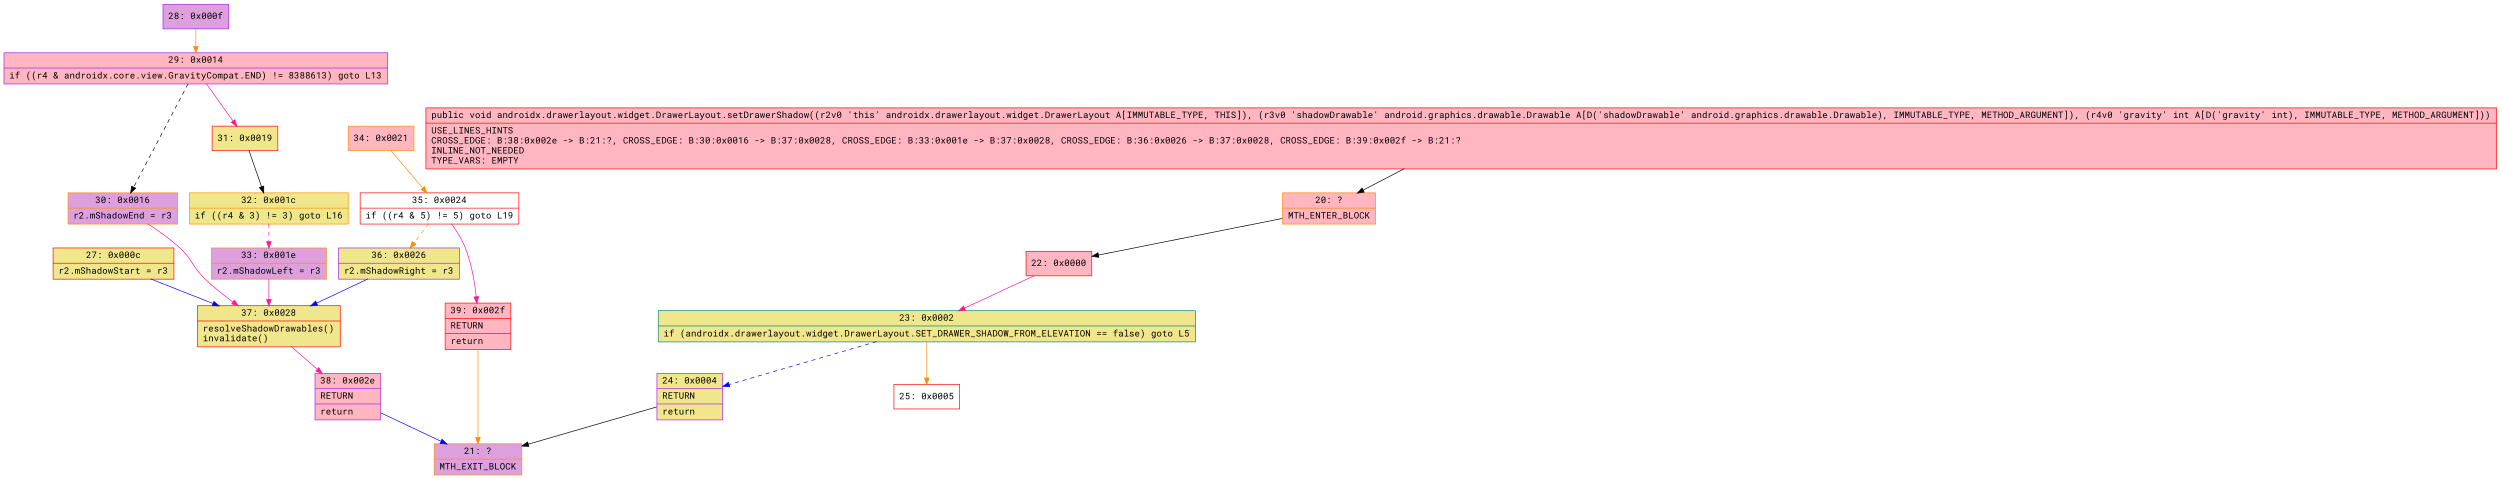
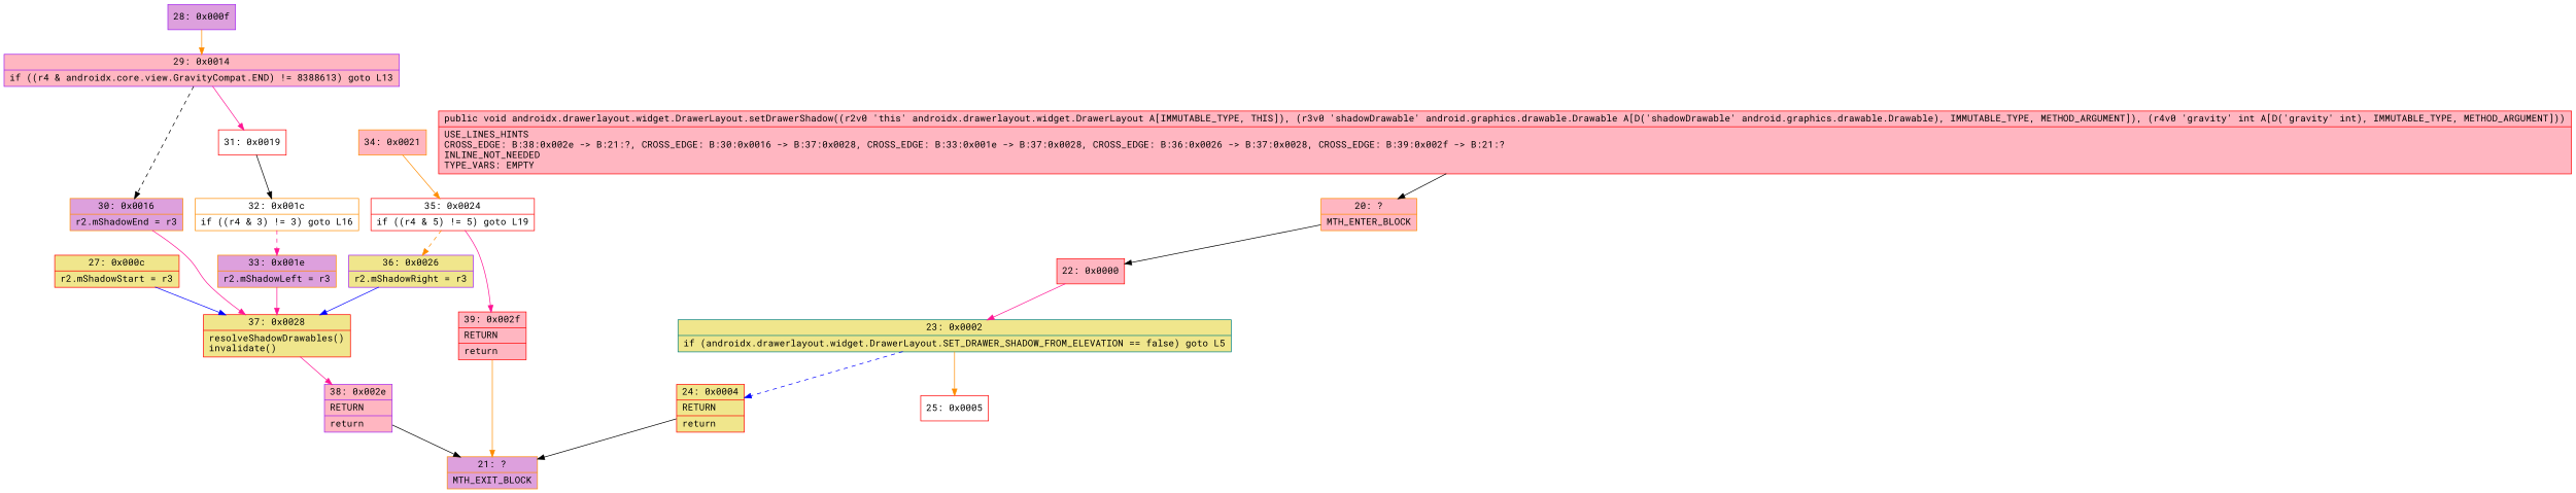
  digraph {
    fontname="Roboto Mono"
    node [color=red fillcolor=lightpink fontname="Roboto Mono" shape=record style=filled]
    edge [color=deeppink fontname="Roboto Mono"]
    n1 [color=darkorange label="{20\:\ ?|MTH_ENTER_BLOCK\l}"]
    n2 [label="{22\:\ 0x0000}"]
    n3 [color=teal fillcolor=khaki label="{23\:\ 0x0002|if (androidx.drawerlayout.widget.DrawerLayout.SET_DRAWER_SHADOW_FROM_ELEVATION == false) goto L5\l}"]
-   n4 [color=purple fillcolor=khaki label="{24\:\ 0x0004|RETURN\l|return\l}"]
+   n4 [fillcolor=khaki label="{24\:\ 0x0004|RETURN\l|return\l}"]
    n5 [fillcolor=white label="{25\:\ 0x0005}"]
    n6 [color=darkorange fillcolor=plum label="{21\:\ ?|MTH_EXIT_BLOCK\l}"]
    n7 [fillcolor=khaki label="{27\:\ 0x000c|r2.mShadowStart = r3\l}"]
    n8 [fillcolor=khaki label="{37\:\ 0x0028|resolveShadowDrawables()\linvalidate()\l}"]
    n9 [color=purple fillcolor=plum label="{28\:\ 0x000f}"]
    n10 [color=purple label="{29\:\ 0x0014|if ((r4 & androidx.core.view.GravityCompat.END) != 8388613) goto L13\l}"]
    n11 [color=purple label="{38\:\ 0x002e|RETURN\l|return\l}"]
    n12 [color=darkorange fillcolor=plum label="{30\:\ 0x0016|r2.mShadowEnd = r3\l}"]
-   n13 [fillcolor=khaki label="{31\:\ 0x0019}"]
-   n14 [color=darkorange fillcolor=khaki label="{32\:\ 0x001c|if ((r4 & 3) != 3) goto L16\l}"]
+   n13 [fillcolor=white label="{31\:\ 0x0019}"]
+   n14 [color=darkorange fillcolor=white label="{32\:\ 0x001c|if ((r4 & 3) != 3) goto L16\l}"]
    n15 [color=darkorange fillcolor=plum label="{33\:\ 0x001e|r2.mShadowLeft = r3\l}"]
    n16 [color=darkorange label="{34\:\ 0x0021}"]
    n17 [fillcolor=white label="{35\:\ 0x0024|if ((r4 & 5) != 5) goto L19\l}"]
    n18 [color=purple fillcolor=khaki label="{36\:\ 0x0026|r2.mShadowRight = r3\l}"]
    n19 [label="{39\:\ 0x002f|RETURN\l|return\l}"]
    n20 [label="{public void androidx.drawerlayout.widget.DrawerLayout.setDrawerShadow((r2v0 'this' androidx.drawerlayout.widget.DrawerLayout A[IMMUTABLE_TYPE, THIS]), (r3v0 'shadowDrawable' android.graphics.drawable.Drawable A[D('shadowDrawable' android.graphics.drawable.Drawable), IMMUTABLE_TYPE, METHOD_ARGUMENT]), (r4v0 'gravity' int A[D('gravity' int), IMMUTABLE_TYPE, METHOD_ARGUMENT]))  | USE_LINES_HINTS\lCROSS_EDGE: B:38:0x002e \-\> B:21:?, CROSS_EDGE: B:30:0x0016 \-\> B:37:0x0028, CROSS_EDGE: B:33:0x001e \-\> B:37:0x0028, CROSS_EDGE: B:36:0x0026 \-\> B:37:0x0028, CROSS_EDGE: B:39:0x002f \-\> B:21:?\lINLINE_NOT_NEEDED\lTYPE_VARS: EMPTY\l}"]
    n1 -> n2 [color=black]
    n2 -> n3
    n3 -> n4 [color=blue style=dashed]
    n3 -> n5 [color=darkorange]
    n4 -> n6 [color=black]
    n7 -> n8 [color=blue]
    n8 -> n11
    n9 -> n10 [color=darkorange]
    n10 -> n12 [color=black style=dashed]
    n10 -> n13
-   n11 -> n6 [color=blue]
+   n11 -> n6 [color=black]
    n12 -> n8
    n13 -> n14 [color=black]
    n14 -> n15 [style=dashed]
    n15 -> n8
    n16 -> n17 [color=darkorange]
    n17 -> n18 [color=darkorange style=dashed]
    n17 -> n19
    n18 -> n8 [color=blue]
    n19 -> n6 [color=darkorange]
    n20 -> n1 [color=black]
  }
